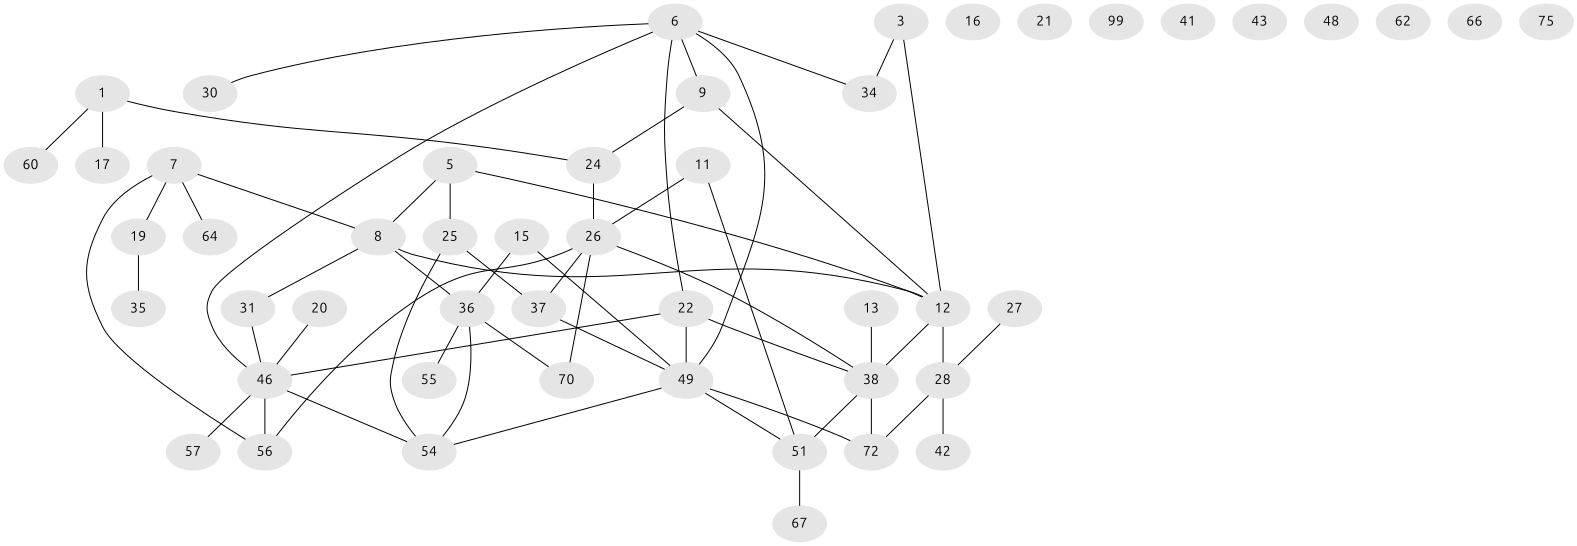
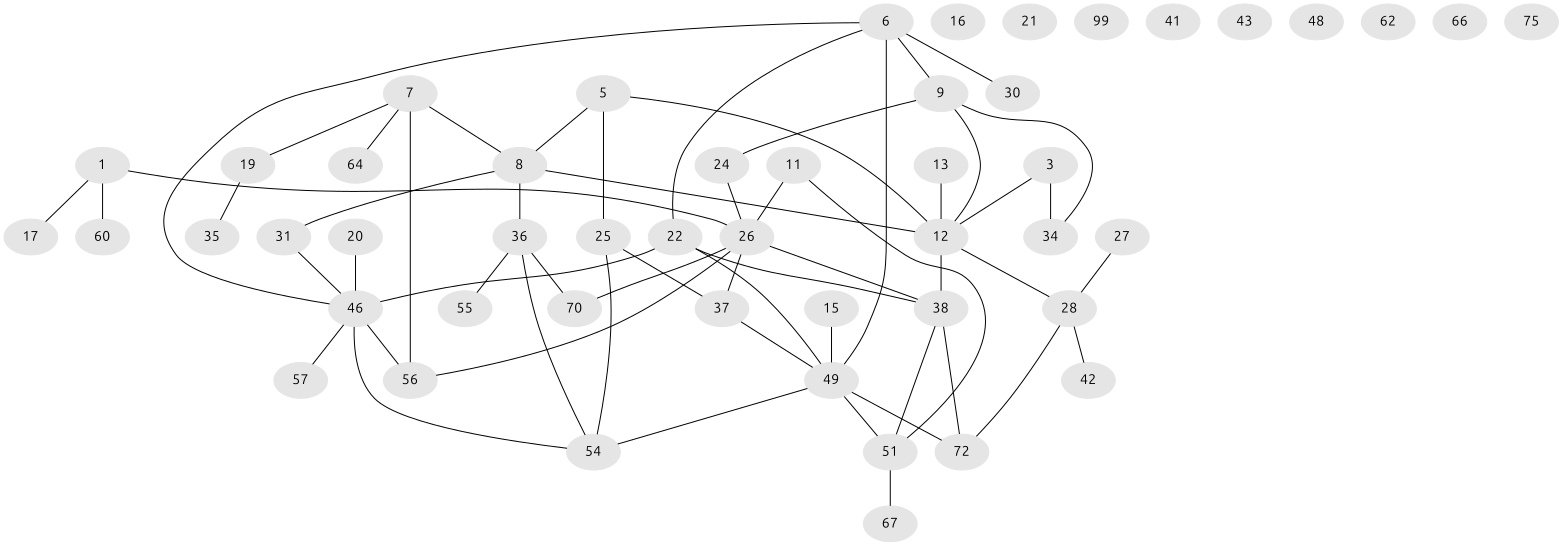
  graph {
    fontname=Ubuntu
    node [color=gray90 fontname=Ubuntu style=filled]
    edge [fontname=Ubuntu]
    1 [super="+2"]
    17
    24
    60
    26 [super="+47"]
    3 [super="+4"]
    n7 [label=12 super="+45"]
    34 [super="+59"]
    7 [super="+10"]
    8 [super="+40"]
    19 [super="+53"]
    56
    64
    38 [super="+50"]
    28 [super="+63"]
    5 [super="+71"]
    25 [super="+33"]
    36 [super="+69"]
    31
    37
    54 [super="+74"]
    46 [super="+65"]
    57
    6 [super="+14"]
    9 [super="+12"]
    22 [super="+23"]
    30
    49 [super="+68"]
    51 [super="+73"]
    72
    35
    70
    55
    42 [super="+44"]
    11
    67
    13 [super="+32"]
    15 [super="+52"]
    16
    20
    21 [super="+61"]
    27
    n43 [label=99]
    41
    43
    48 [super="+58"]
    62
    66
    75
    1 -- 17
-   1 -- 24
+   1 -- 26
    1 -- 60
    24 -- 26
    26 -- 56
    26 -- 38
    26 -- 37
    26 -- 70
    3 -- n7
    3 -- 34
    n7 -- 38
    n7 -- 28
    7 -- 8
    7 -- 19
    7 -- 56 [weight=2]
    7 -- 64
    8 -- n7
    8 -- 36
    8 -- 31
    19 -- 35
    38 -- 51
    38 -- 72
    28 -- 72
    28 -- 42
    5 -- n7
    5 -- 8
    5 -- 25
    25 -- 37
    25 -- 54
    36 -- 54
    36 -- 70
    36 -- 55
    31 -- 46
    37 -- 49
    46 -- 56
    46 -- 54
    46 -- 57
-   6 -- 34
+   9 -- 34
    6 -- 46
    6 -- 9
    6 -- 22
    6 -- 30
    6 -- 49
    9 -- 24 [weight=2]
    9 -- n7
    22 -- 38
    22 -- 46
    22 -- 49
    49 -- 54
    49 -- 51
    49 -- 72
    51 -- 67
    11 -- 26 [weight=2]
    11 -- 51
-   13 -- 38
-   15 -- 36
+   13 -- n7
    15 -- 49
    20 -- 46
    27 -- 28
  }
